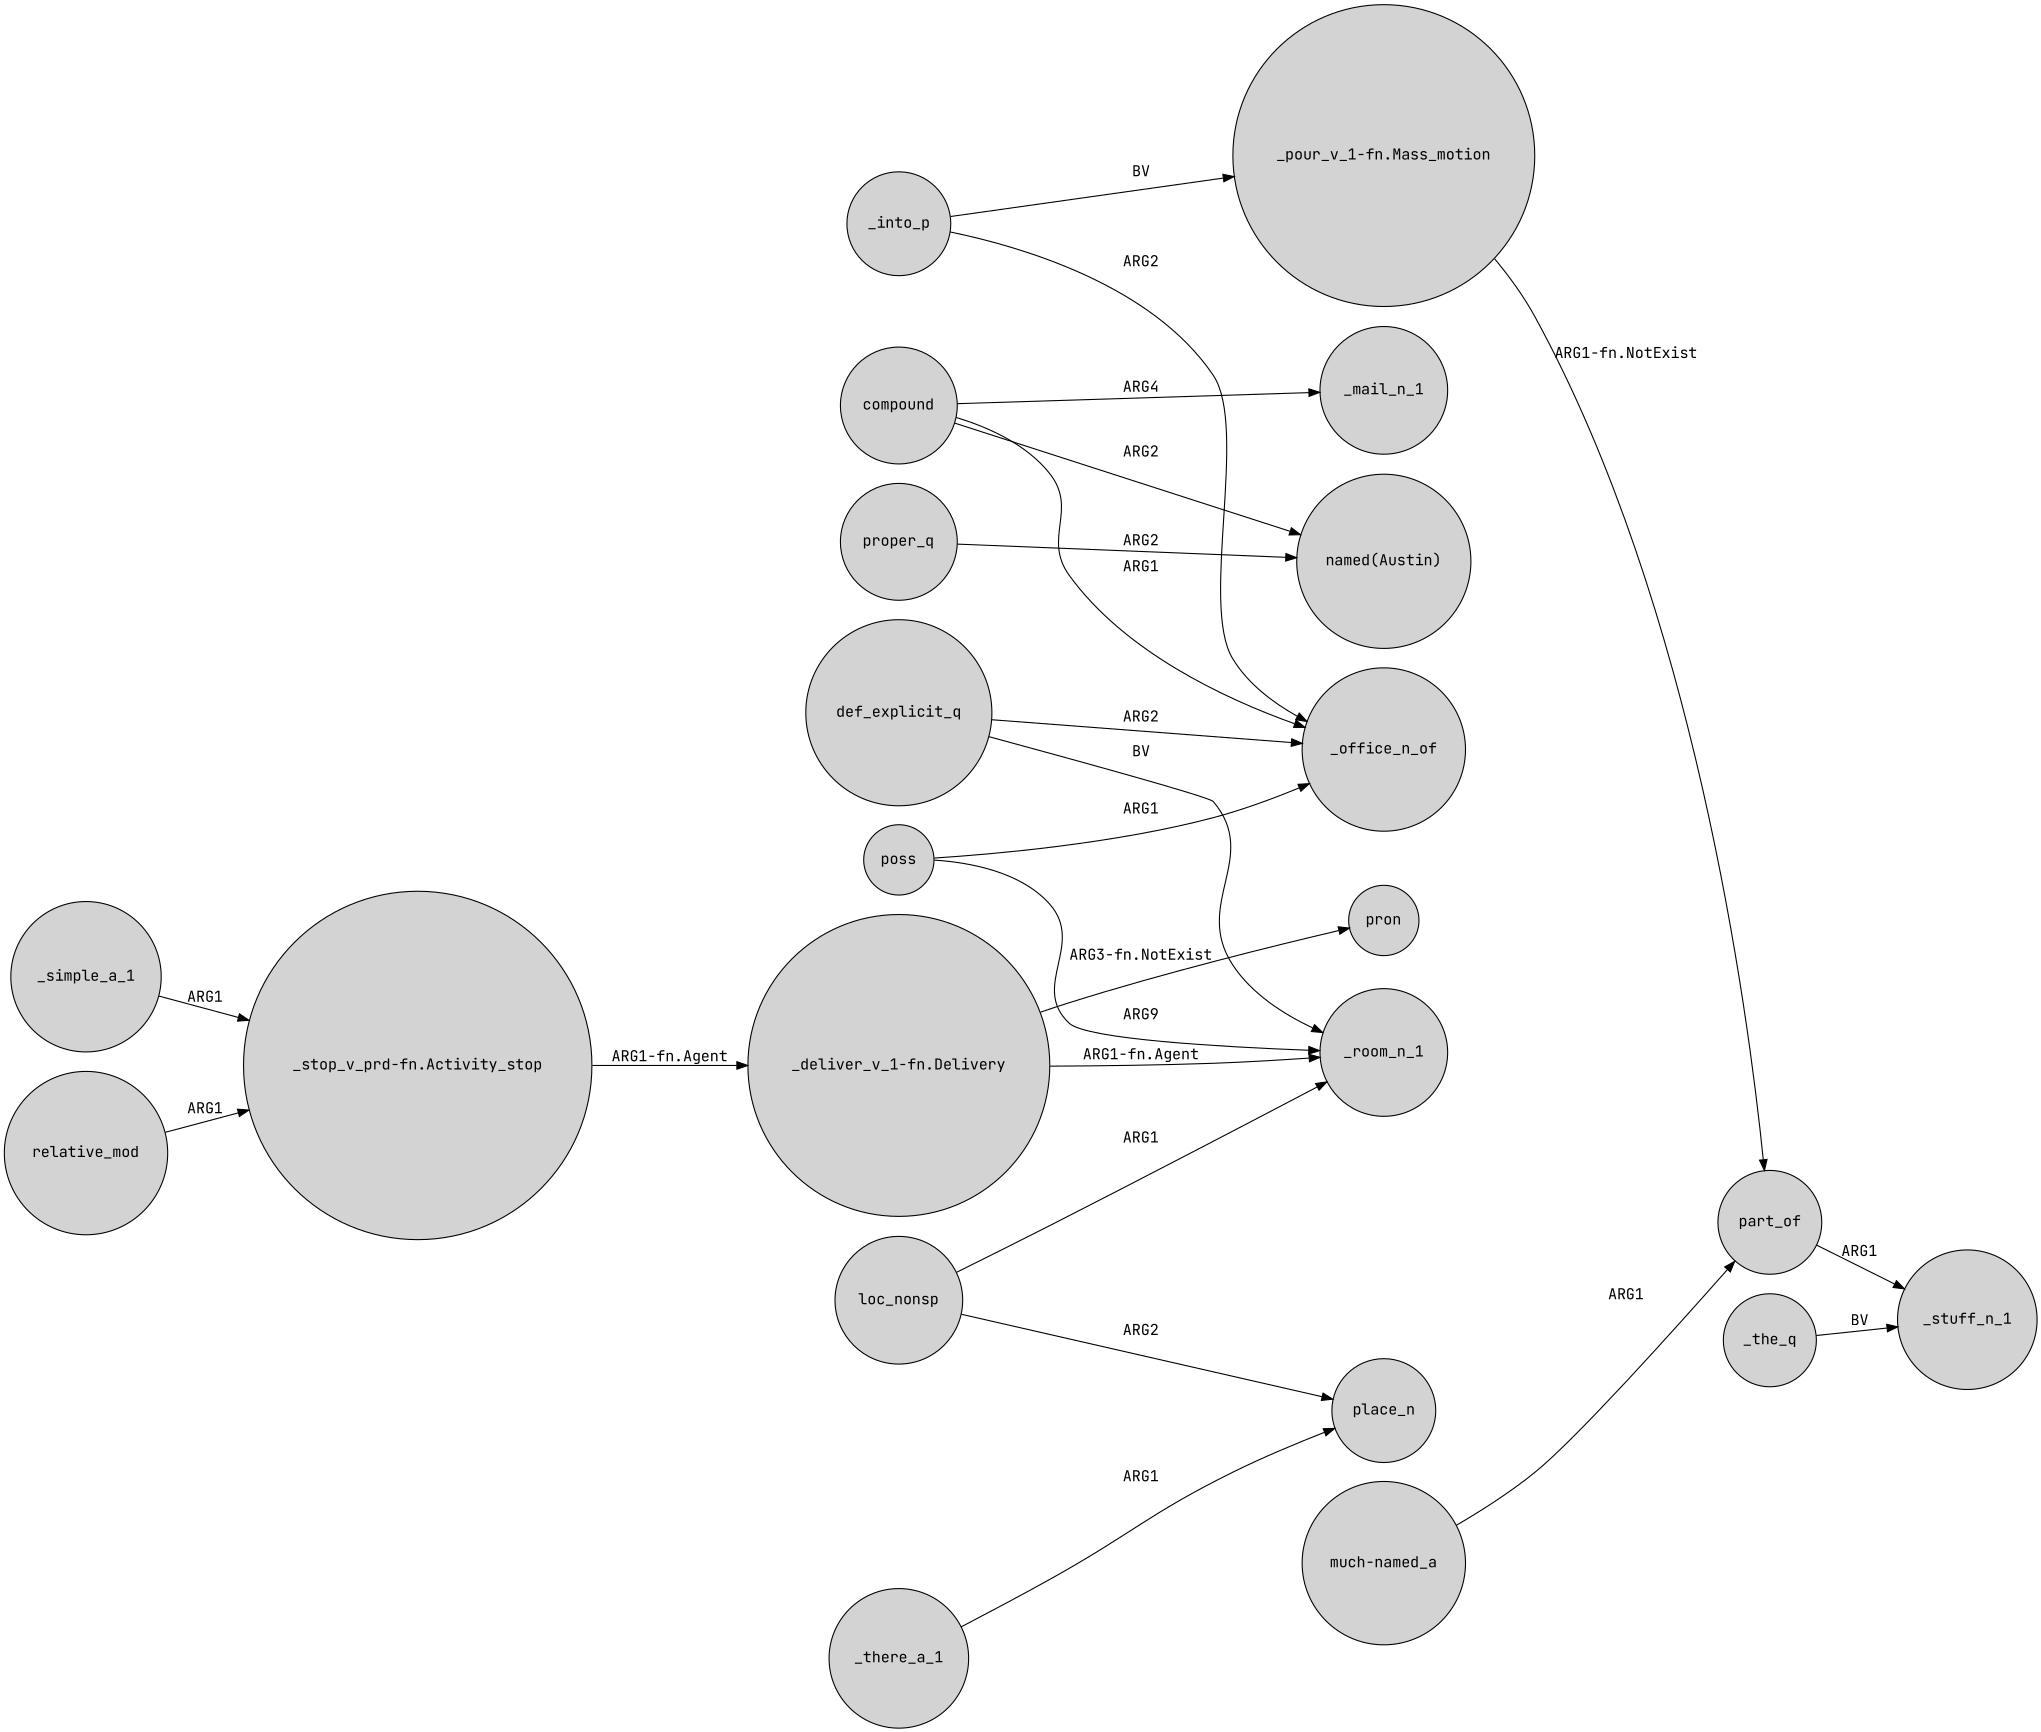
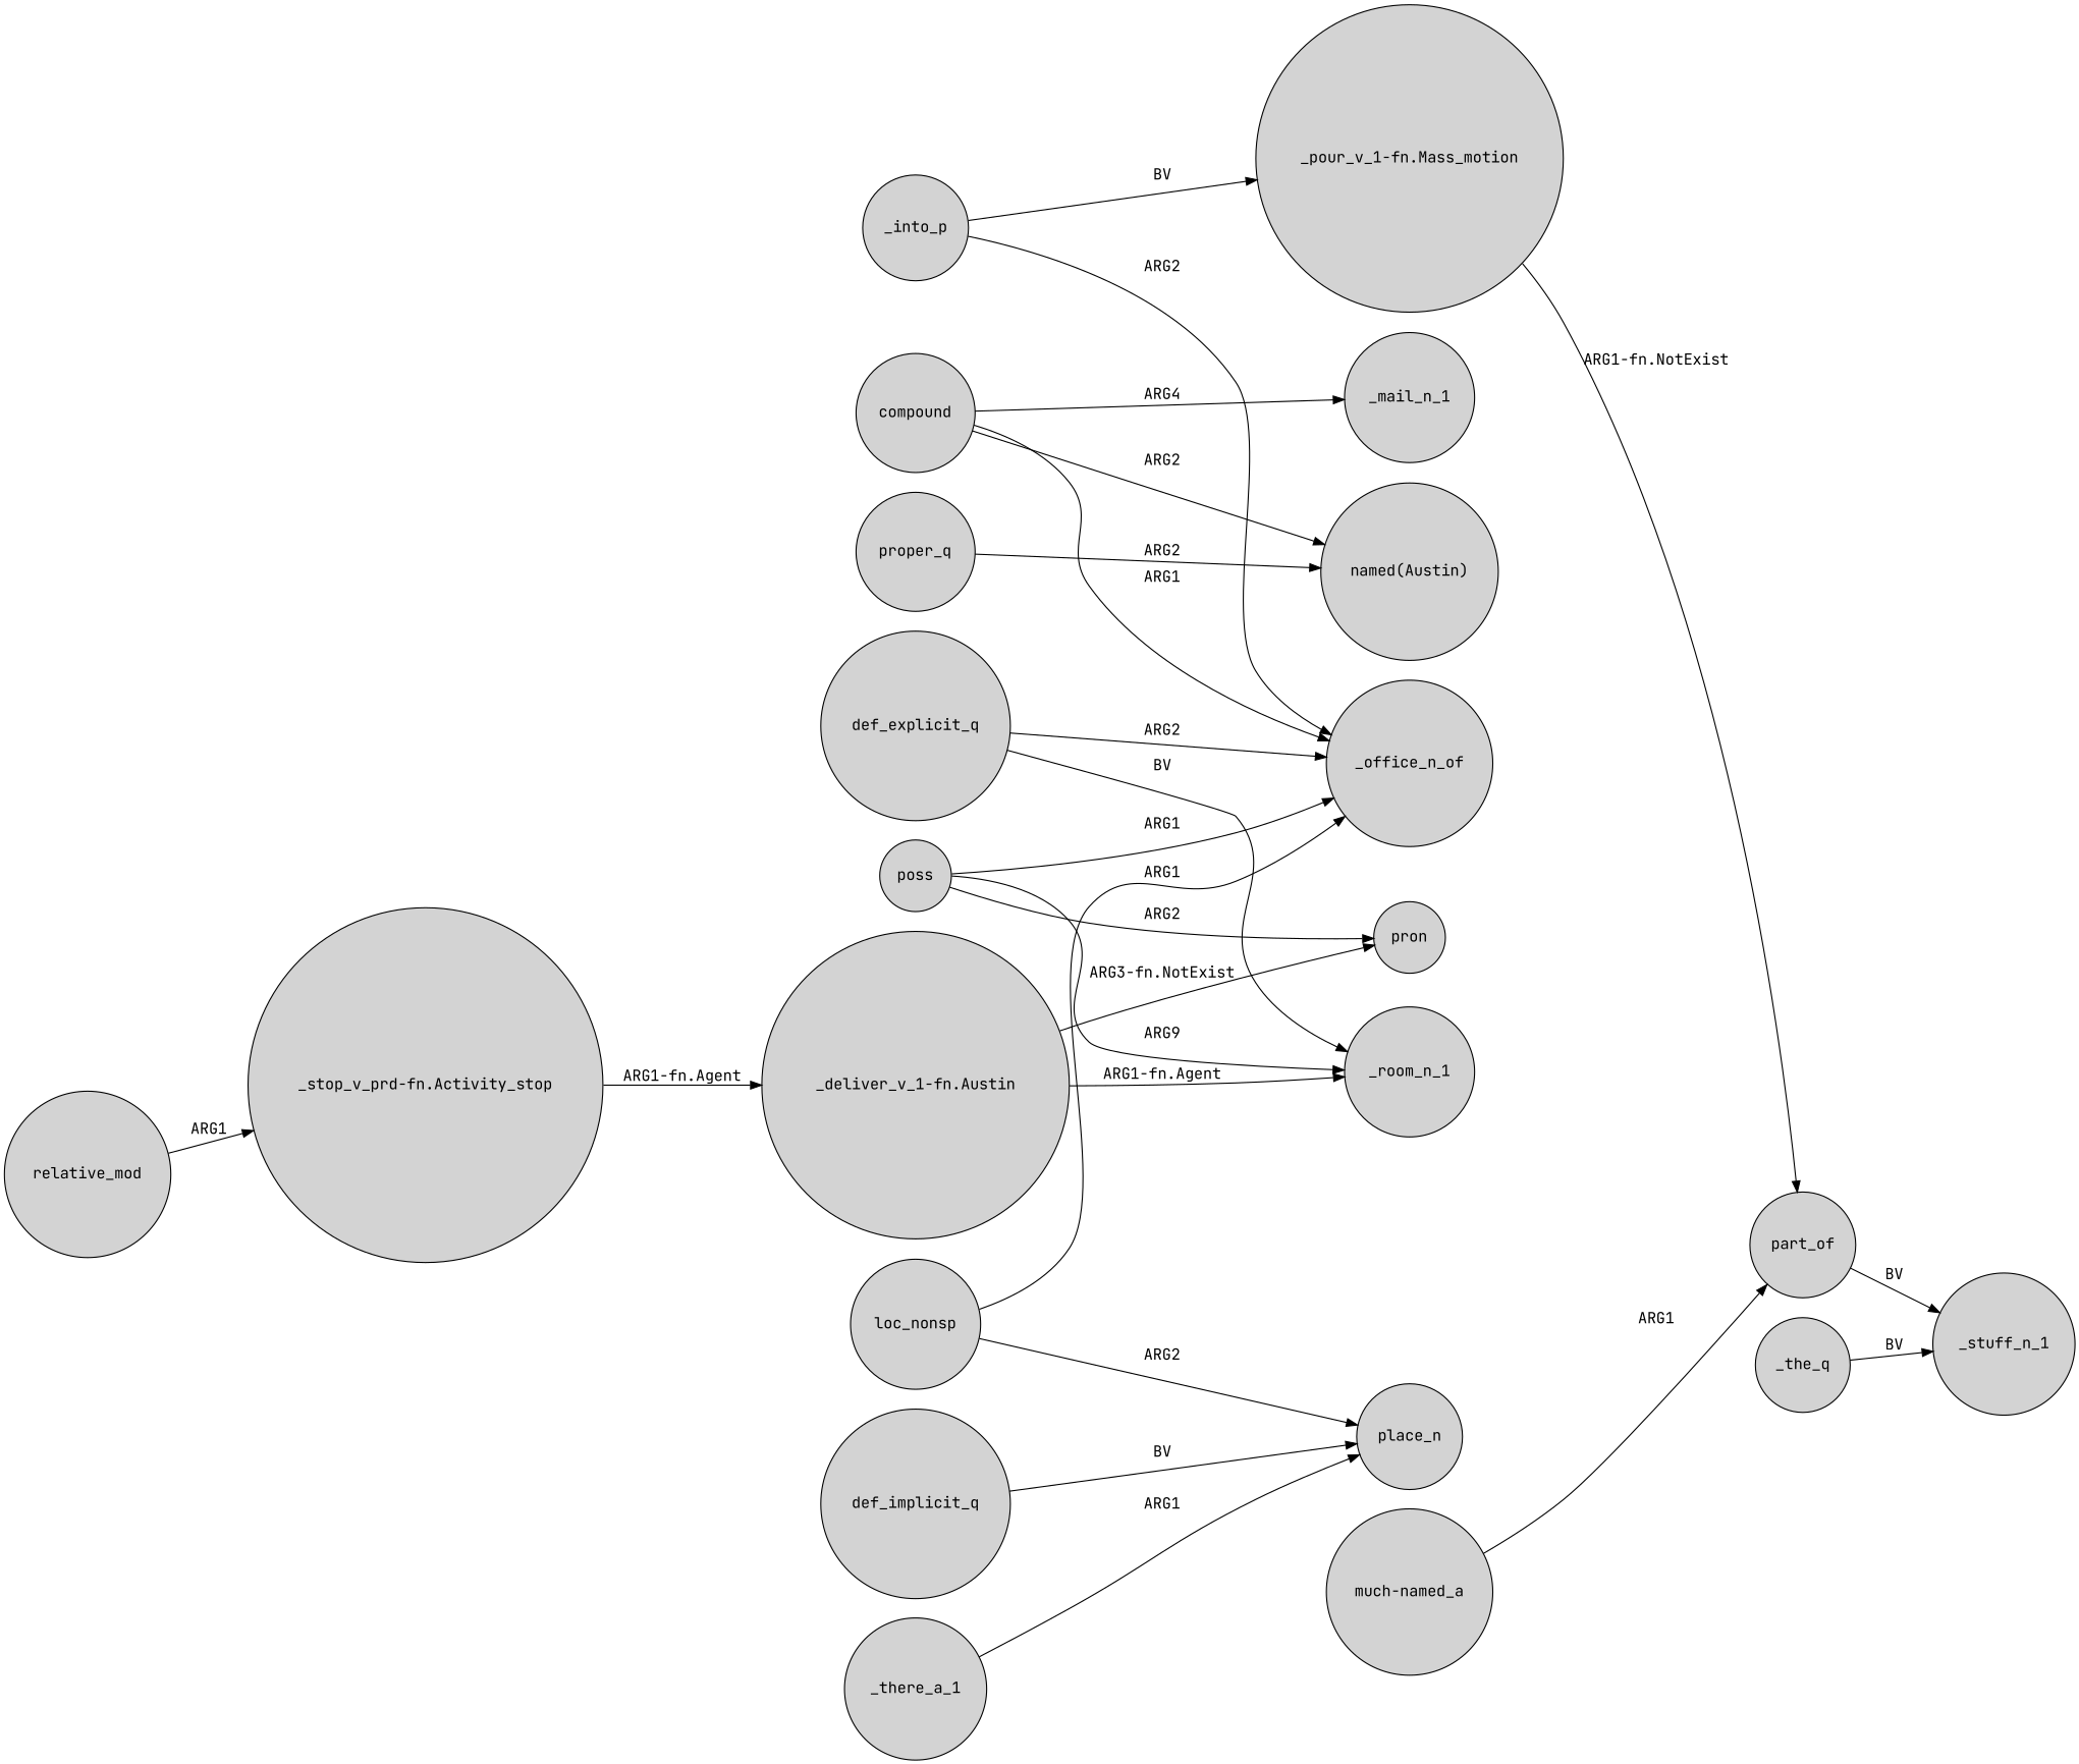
  digraph {
    fontname="JetBrains Mono"
    rankdir=LR
    node [fontname="JetBrains Mono" shape=circle style=filled]
    edge [fontname="JetBrains Mono"]
    _into_p
    _office_n_of
    "_pour_v_1-fn.Mass_motion"
    part_of
    _stuff_n_1
    compound
    _mail_n_1
    "named(Austin)"
-   _simple_a_1
    "_stop_v_prd-fn.Activity_stop"
-   "_deliver_v_1-fn.Delivery"
+   "_deliver_v_1-fn.Delivery" [label="_deliver_v_1-fn.Austin"]
    _room_n_1
    pron
    poss
    n15 [label="much-named_a"]
    def_explicit_q
    loc_nonsp
    place_n
    _the_q
+   def_implicit_q
    proper_q
    relative_mod
    _there_a_1
    _into_p -> _office_n_of [label=ARG2]
    _into_p -> "_pour_v_1-fn.Mass_motion" [label=BV]
    "_pour_v_1-fn.Mass_motion" -> part_of [label="ARG1-fn.NotExist"]
-   part_of -> _stuff_n_1 [label=ARG1]
+   part_of -> _stuff_n_1 [label=BV]
    compound -> _office_n_of [label=ARG1]
    compound -> _mail_n_1 [label=ARG4]
    compound -> "named(Austin)" [label=ARG2]
-   _simple_a_1 -> "_stop_v_prd-fn.Activity_stop" [label=ARG1]
    "_stop_v_prd-fn.Activity_stop" -> "_deliver_v_1-fn.Delivery" [label="ARG1-fn.Agent"]
    "_deliver_v_1-fn.Delivery" -> _room_n_1 [label="ARG1-fn.Agent"]
    "_deliver_v_1-fn.Delivery" -> pron [label="ARG3-fn.NotExist"]
    poss -> _office_n_of [label=ARG1]
    poss -> _room_n_1 [label=ARG9]
+   poss -> pron [label=ARG2]
    n15 -> part_of [label=ARG1]
    def_explicit_q -> _office_n_of [label=ARG2]
    def_explicit_q -> _room_n_1 [label=BV]
-   loc_nonsp -> _room_n_1 [label=ARG1]
+   loc_nonsp -> _office_n_of [label=ARG1]
    loc_nonsp -> place_n [label=ARG2]
    _the_q -> _stuff_n_1 [label=BV]
+   def_implicit_q -> place_n [label=BV]
    proper_q -> "named(Austin)" [label=ARG2]
    relative_mod -> "_stop_v_prd-fn.Activity_stop" [label=ARG1]
    _there_a_1 -> place_n [label=ARG1]
  }
